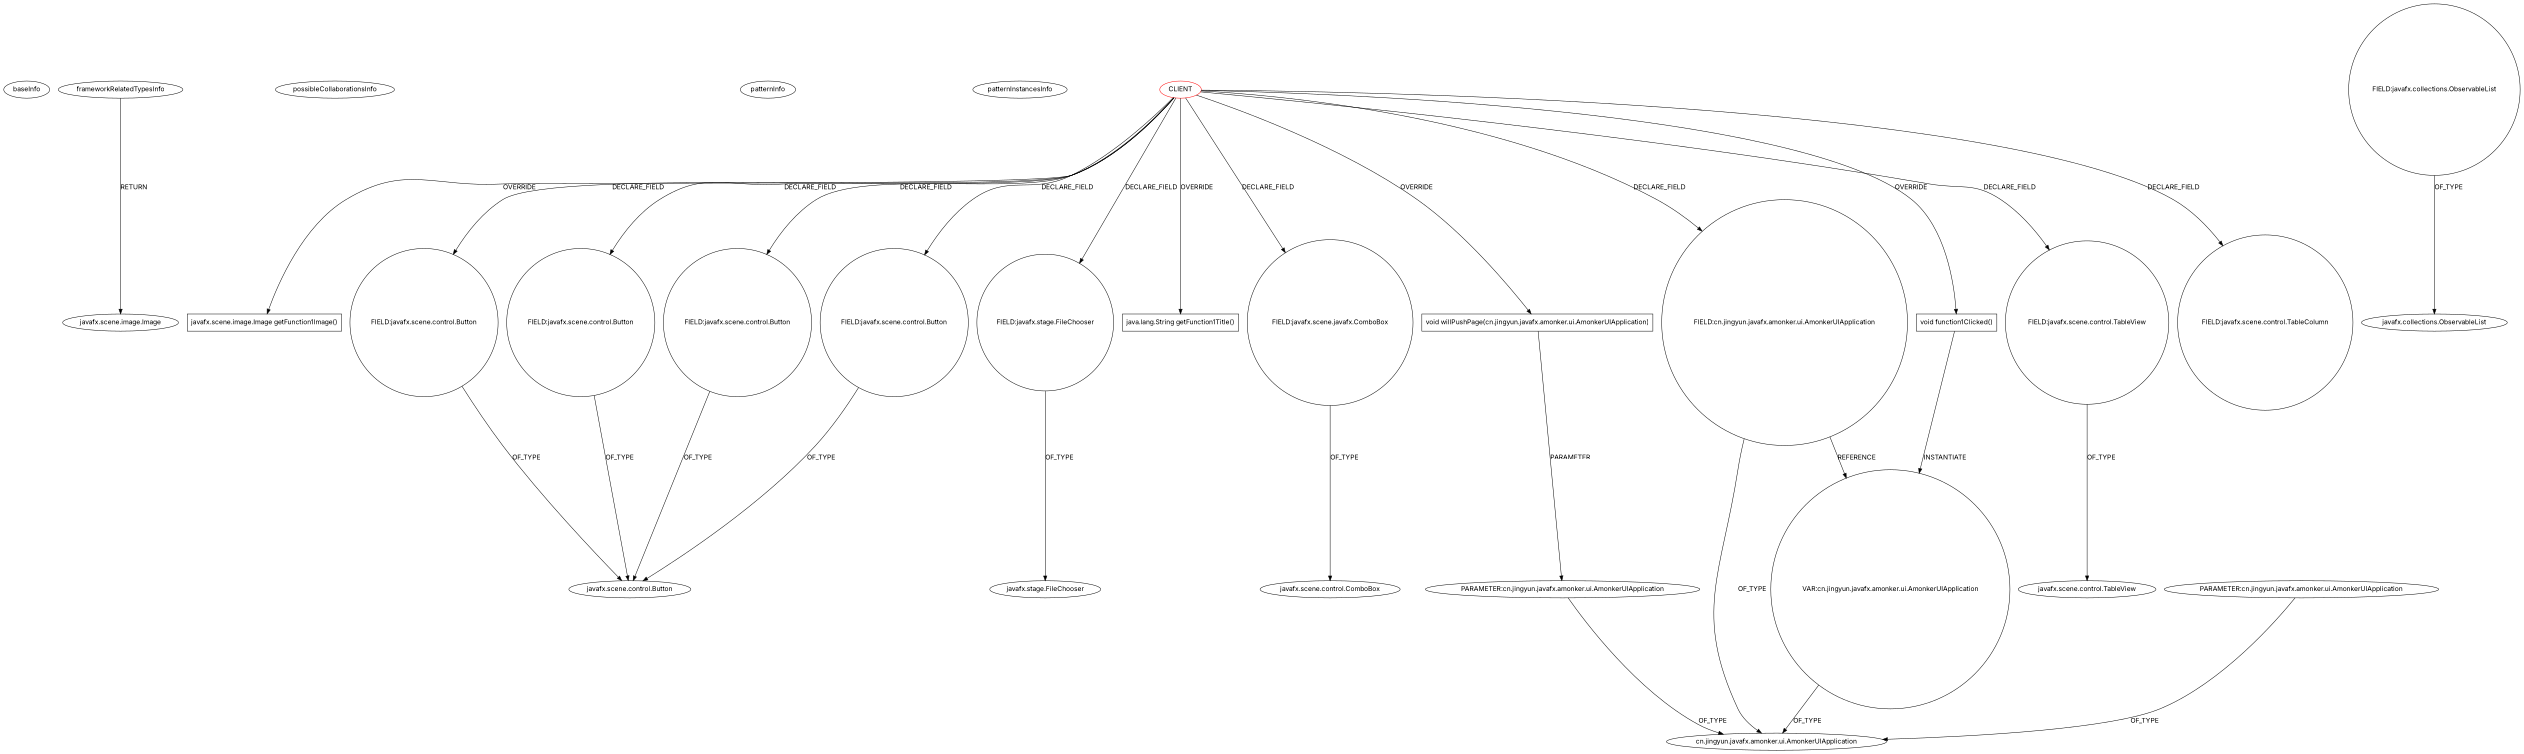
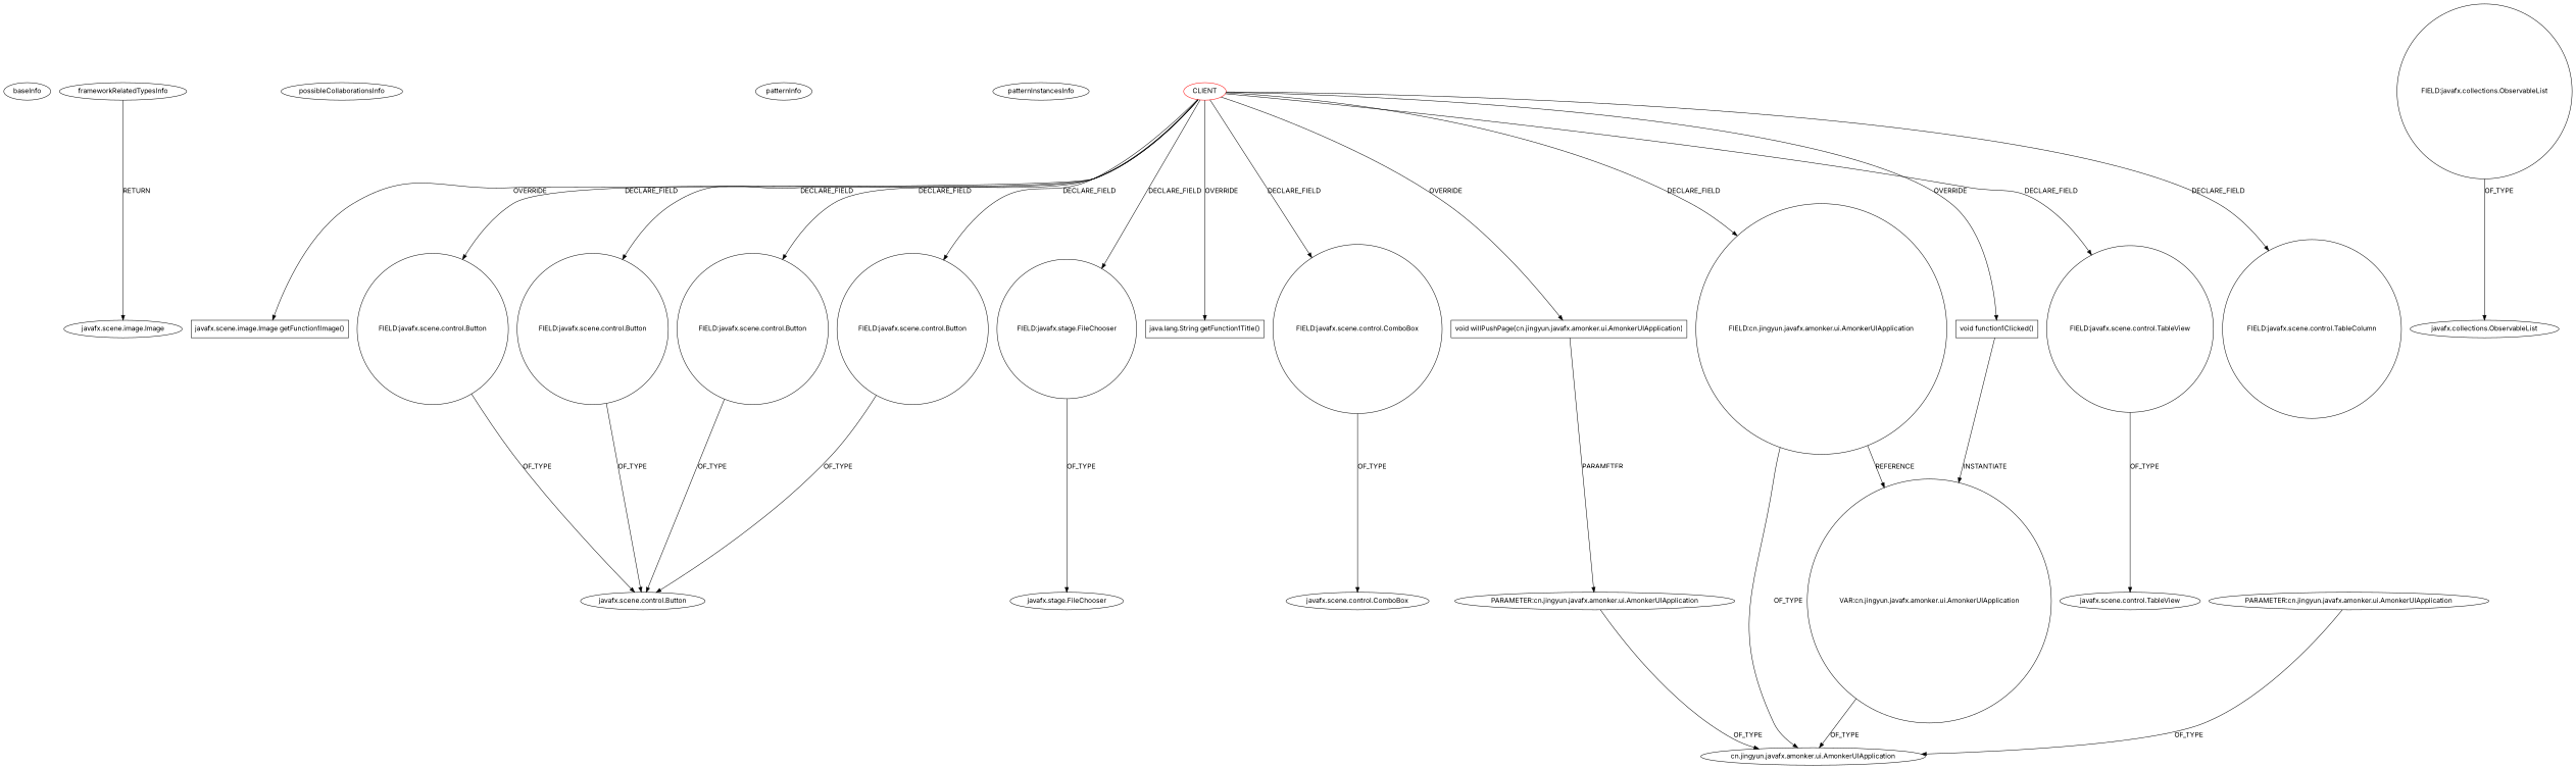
  digraph {
    fontname=Inter
    node [fontname=Inter isFrameworkType=false vertexType=FIELD_DECLARATION]
    edge [fontname=Inter]
    baseInfo [category=pattern graphId=4150 isAnonymous=false possibleRelation=false isFrameworkType="" vertexType=""]
    frameworkRelatedTypesInfo [isFrameworkType="" vertexType=""]
    n3 [label="javafx.scene.image.Image" vertexType=FRAMEWORK_CLASS_TYPE]
    possibleCollaborationsInfo [isFrameworkType="" vertexType=""]
    patternInfo [frequency=2.0 patternRootClient=0 isFrameworkType="" vertexType=""]
    patternInstancesInfo [0="amonker-Trans~/amonker-Trans/Trans-master/src/cn/jingyun/trans/Project.java~Project~1849" 1="amonker-Trans~/amonker-Trans/Trans-master/src/cn/jingyun/trans/MainPane.java~MainPane~1847" isFrameworkType="" vertexType=""]
    n7 [label="javafx.scene.image.Image getFunction1Image()" shape=box vertexType=OVERRIDING_METHOD_DECLARATION]
    n8 [color=red label=CLIENT vertexType=ROOT_CLIENT_CLASS_DECLARATION]
    n9 [label="FIELD:javafx.scene.control.Button" shape=circle]
    n10 [label="FIELD:javafx.scene.control.Button" shape=circle]
    n11 [label="FIELD:javafx.scene.control.Button" shape=circle]
    n12 [label="FIELD:javafx.scene.control.Button" shape=circle]
    n13 [label="FIELD:javafx.stage.FileChooser" shape=circle]
    n14 [label="java.lang.String getFunction1Title()" shape=box vertexType=OVERRIDING_METHOD_DECLARATION]
-   n15 [label="FIELD:javafx.scene.javafx.ComboBox" shape=circle]
+   n15 [label="FIELD:javafx.scene.control.ComboBox" shape=circle]
    n16 [label="void willPushPage(cn.jingyun.javafx.amonker.ui.AmonkerUIApplication)" shape=box vertexType=OVERRIDING_METHOD_DECLARATION]
    n17 [label="FIELD:cn.jingyun.javafx.amonker.ui.AmonkerUIApplication" shape=circle]
    n18 [label="FIELD:javafx.scene.control.TableView" shape=circle]
    n19 [label="void function1Clicked()" shape=box vertexType=OVERRIDING_METHOD_DECLARATION]
    n20 [label="FIELD:javafx.scene.control.TableColumn" shape=circle]
    n21 [label="javafx.scene.control.Button" vertexType=FRAMEWORK_CLASS_TYPE]
    n22 [label="FIELD:javafx.collections.ObservableList" shape=circle]
    n23 [label="javafx.collections.ObservableList" vertexType=FRAMEWORK_INTERFACE_TYPE]
    n24 [label="javafx.stage.FileChooser" vertexType=FRAMEWORK_CLASS_TYPE]
    n25 [label="javafx.scene.control.ComboBox" vertexType=FRAMEWORK_CLASS_TYPE]
    n26 [label="PARAMETER:cn.jingyun.javafx.amonker.ui.AmonkerUIApplication" vertexType=PARAMETER_DECLARATION]
    n27 [label="cn.jingyun.javafx.amonker.ui.AmonkerUIApplication" vertexType=FRAMEWORK_CLASS_TYPE]
    n28 [label="VAR:cn.jingyun.javafx.amonker.ui.AmonkerUIApplication" shape=circle vertexType=VARIABLE_EXPRESION]
    n29 [label="javafx.scene.control.TableView" vertexType=FRAMEWORK_CLASS_TYPE]
    n30 [label="PARAMETER:cn.jingyun.javafx.amonker.ui.AmonkerUIApplication" vertexType=PARAMETER_DECLARATION]
    frameworkRelatedTypesInfo -> n3 [label=RETURN]
    n8 -> n7 [label=OVERRIDE]
    n8 -> n9 [label=DECLARE_FIELD]
    n8 -> n10 [label=DECLARE_FIELD]
    n8 -> n11 [label=DECLARE_FIELD]
    n8 -> n12 [label=DECLARE_FIELD]
    n8 -> n13 [label=DECLARE_FIELD]
    n8 -> n14 [label=OVERRIDE]
    n8 -> n15 [label=DECLARE_FIELD]
    n8 -> n16 [label=OVERRIDE]
    n8 -> n17 [label=DECLARE_FIELD]
    n8 -> n18 [label=DECLARE_FIELD]
    n8 -> n19 [label=OVERRIDE]
    n8 -> n20 [label=DECLARE_FIELD]
    n9 -> n21 [label=OF_TYPE]
    n10 -> n21 [label=OF_TYPE]
    n11 -> n21 [label=OF_TYPE]
    n12 -> n21 [label=OF_TYPE]
    n13 -> n24 [label=OF_TYPE]
    n15 -> n25 [label=OF_TYPE]
    n16 -> n26 [label=PARAMETER]
    n17 -> n27 [label=OF_TYPE]
    n17 -> n28 [label=REFERENCE]
    n18 -> n29 [label=OF_TYPE]
    n19 -> n28 [label=INSTANTIATE]
    n22 -> n23 [label=OF_TYPE]
    n26 -> n27 [label=OF_TYPE]
    n28 -> n27 [label=OF_TYPE]
    n30 -> n27 [label=OF_TYPE]
  }
